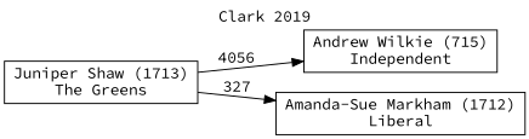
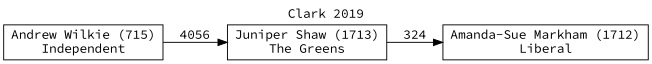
  digraph {
    fontname="Source Code Pro"
    label="Clark 2019"
    labelloc=t
    mclimit=10
    rankdir=LR
    node [fontname="Source Code Pro" shape=box]
    edge [fontname="Source Code Pro"]
    n1 [label="Andrew Wilkie (715)\nIndependent"]
    n2 [label="Amanda-Sue Markham (1712)\nLiberal"]
    n3 [label="Juniper Shaw (1713)\nThe Greens"]
-   n3 -> n1 [label=4056]
-   n3 -> n2 [label=327]
+   n1 -> n3 [label=4056]
+   n3 -> n2 [label=324]
  }
